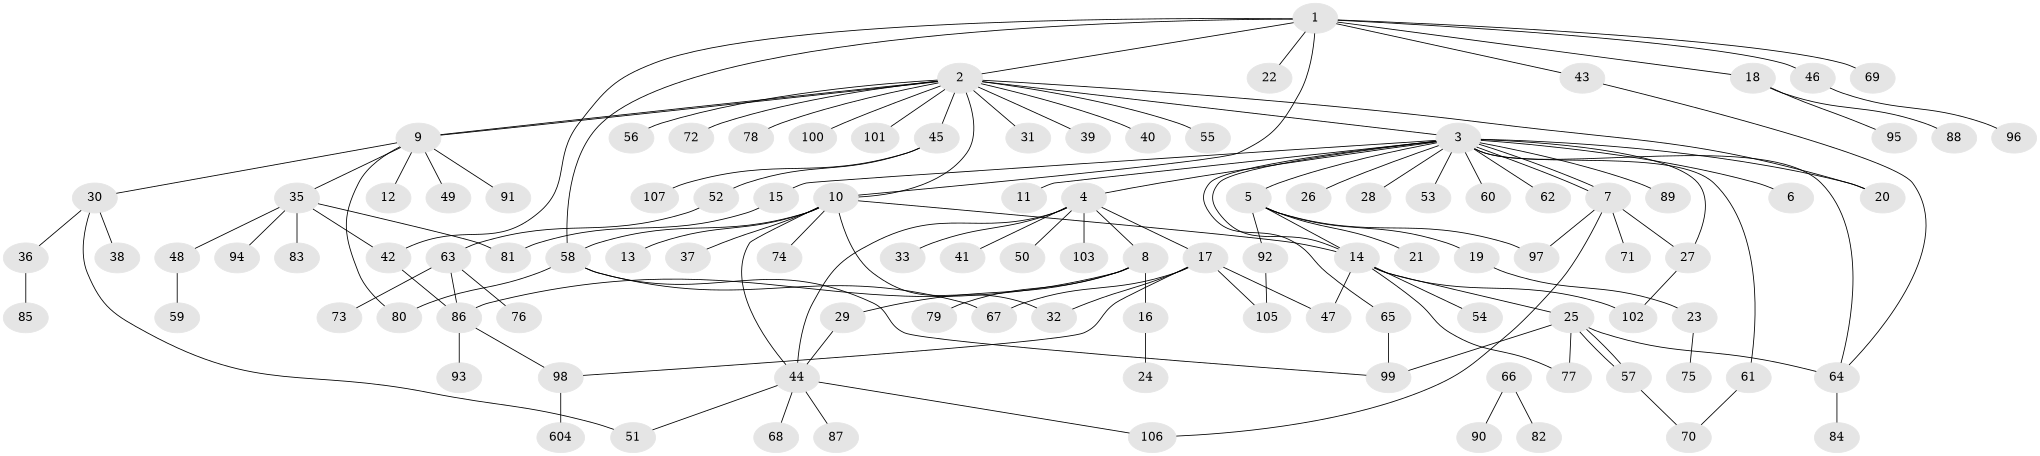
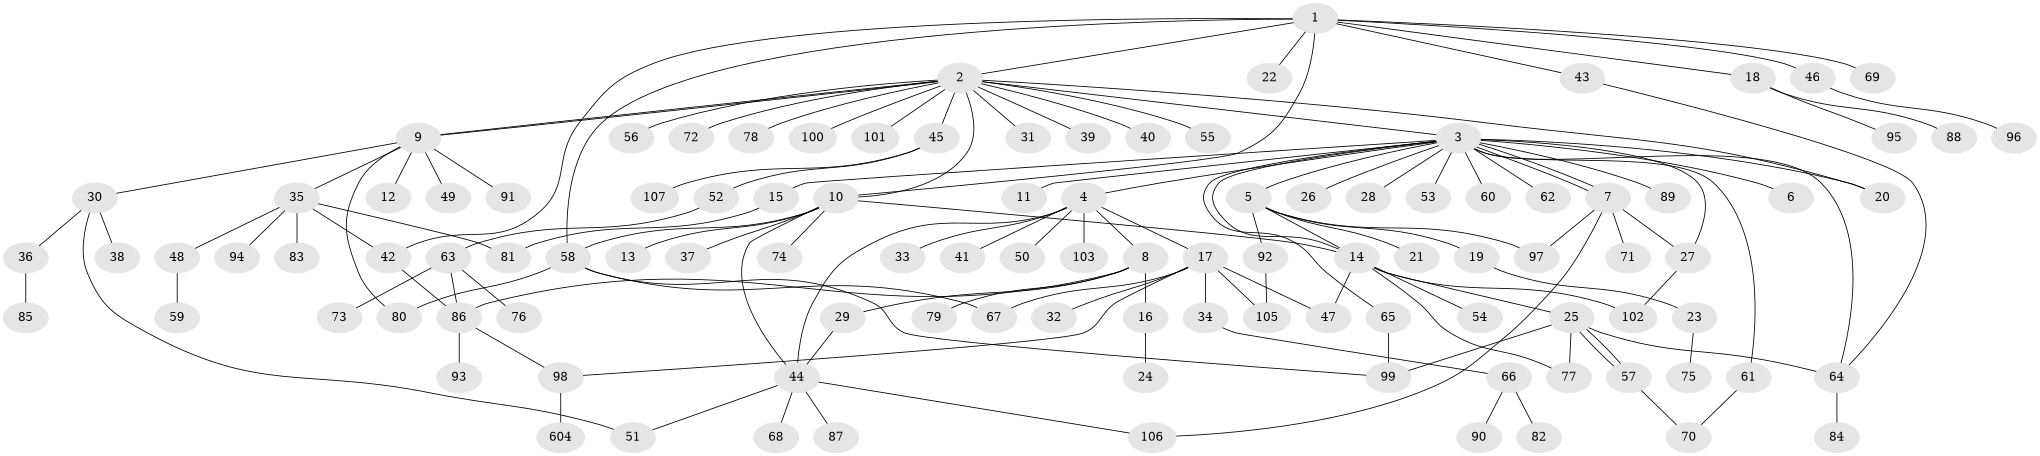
  graph {
    node [color=gray90 style=filled]
    1
    2
    10
    18
    22
    42
    43
    46
    58
    69
    3
    9
    20
    31
    39
    40
    45
    55
    56
    72
    78
    100
    101
    14
    44
    13
    32
    37
    74
    88
    95
    86
    64
    96
    80
    67
    99
    4
    5
    6
    7
    11
    15
    26
    27
    28
    53
    60
    61
    62
    65
    89
    12
    30
    35
    49
    91
    52
    107
    8
    17
    33
    41
    50
    103
    19
    21
    92
    97
    71
    106
    25
    47
    54
    77
    102
    81
    70
    84
    16
    29
    79
+   34
    98
    105
    51
    68
    87
    23
    24
    93
    36
    38
    48
    83
    94
    57
    66
    n99 [label=604]
    75
    85
    82
    90
    59
    63
    73
    76
    1 -- 2
    1 -- 10
    1 -- 18
    1 -- 22
    1 -- 42
    1 -- 43
    1 -- 46
    1 -- 58
    1 -- 69
    2 -- 10
    2 -- 3
    2 -- 9
    2 -- 9
    2 -- 20
    2 -- 31
    2 -- 39
    2 -- 40
    2 -- 45
    2 -- 55
    2 -- 56
    2 -- 72
    2 -- 78
    2 -- 100
    2 -- 101
    10 -- 58
    10 -- 14
    10 -- 44
    10 -- 13
-   10 -- 32
    10 -- 37
    10 -- 74
    18 -- 88
    18 -- 95
    42 -- 86
    43 -- 64
    46 -- 96
    58 -- 80
    58 -- 67
    58 -- 99
    3 -- 20
    3 -- 14
    3 -- 64
    3 -- 4
    3 -- 5
    3 -- 6
    3 -- 7
    3 -- 7
    3 -- 11
    3 -- 15
    3 -- 26
    3 -- 27
    3 -- 28
    3 -- 53
    3 -- 60
    3 -- 61
    3 -- 62
    3 -- 65
    3 -- 89
    9 -- 80
    9 -- 12
    9 -- 30
    9 -- 35
    9 -- 49
    9 -- 91
    45 -- 52
    45 -- 107
    14 -- 25
    14 -- 47
    14 -- 54
    14 -- 77
    14 -- 102
    44 -- 106
    44 -- 51
    44 -- 68
    44 -- 87
    86 -- 98
    86 -- 93
    64 -- 84
    4 -- 44
    4 -- 8
    4 -- 17
    4 -- 33
    4 -- 41
    4 -- 50
    4 -- 103
    5 -- 14
    5 -- 19
    5 -- 21
    5 -- 92
    5 -- 97
    7 -- 27
    7 -- 97
    7 -- 71
    7 -- 106
    15 -- 81
    27 -- 102
    61 -- 70
    65 -- 99
    30 -- 51
    30 -- 36
    30 -- 38
    35 -- 42
    35 -- 81
    35 -- 48
    35 -- 83
    35 -- 94
    52 -- 63
    8 -- 86
    8 -- 16
    8 -- 29
    8 -- 79
    17 -- 32
    17 -- 67
    17 -- 47
+   17 -- 34
    17 -- 98
    17 -- 105
    19 -- 23
    92 -- 105
    25 -- 64
    25 -- 99
    25 -- 77
    25 -- 57
    25 -- 57
    16 -- 24
    29 -- 44
+   34 -- 66
    98 -- n99
    23 -- 75
    36 -- 85
    48 -- 59
    57 -- 70
    66 -- 82
    66 -- 90
    63 -- 86
    63 -- 73
    63 -- 76
  }
